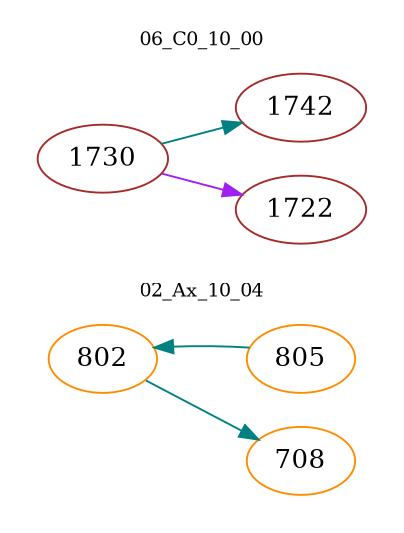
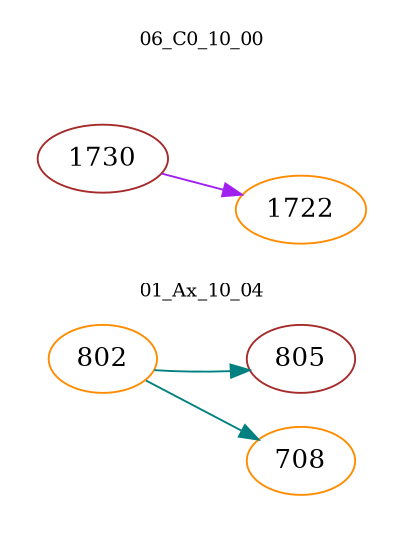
  digraph {
    rankdir=LR
    node [color=darkorange]
    edge [color=teal]
    n1 [label=802]
    n2 [label=708]
-   n3 [label=805]
+   n3 [color=brown label=805]
    n4 [color=brown label=1730]
-   n5 [color=brown label=1722]
-   n6 [color=brown label=1742]
+   n5 [label=1722]
    subgraph cluster_1 {
      color=white
      fontsize=10
-     label="02_Ax_10_04"
+     label="01_Ax_10_04"
      n1
      n2
      n3
    }
    subgraph cluster_2 {
      color=white
      fontsize=10
      label="06_C0_10_00"
      n4
      n5
-     n6
    }
    n1 -> n2
-   n3 -> n1
+   n1 -> n3
    n4 -> n5 [color=purple]
-   n4 -> n6
  }
